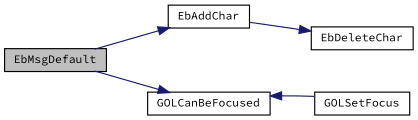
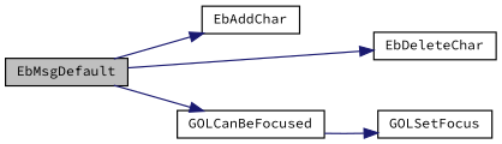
  digraph {
    fontname="Source Code Pro"
    rankdir=LR
    node [color=black fillcolor=white fontname="Source Code Pro" fontsize=10 shape=record style=filled]
    edge [color=midnightblue fontname="Source Code Pro" fontsize=10 labelfontname=Helvetica labelfontsize=10 style=solid]
    n1 [fillcolor=grey75 fontcolor=black height=0.2 label=EbMsgDefault width=0.4]
    n2 [height=0.2 label=EbAddChar width=0.4]
    n3 [height=0.2 label=EbDeleteChar width=0.4]
    n4 [height=0.2 label=GOLCanBeFocused width=0.4]
    n5 [height=0.2 label=GOLSetFocus width=0.4]
    n1 -> n2
-   n2 -> n3
+   n1 -> n3
    n1 -> n4
-   n5 -> n4
+   n4 -> n5
  }
